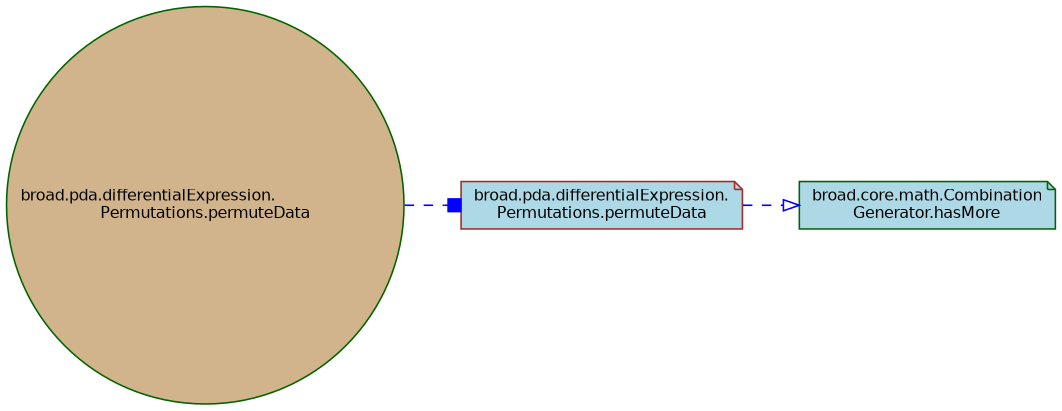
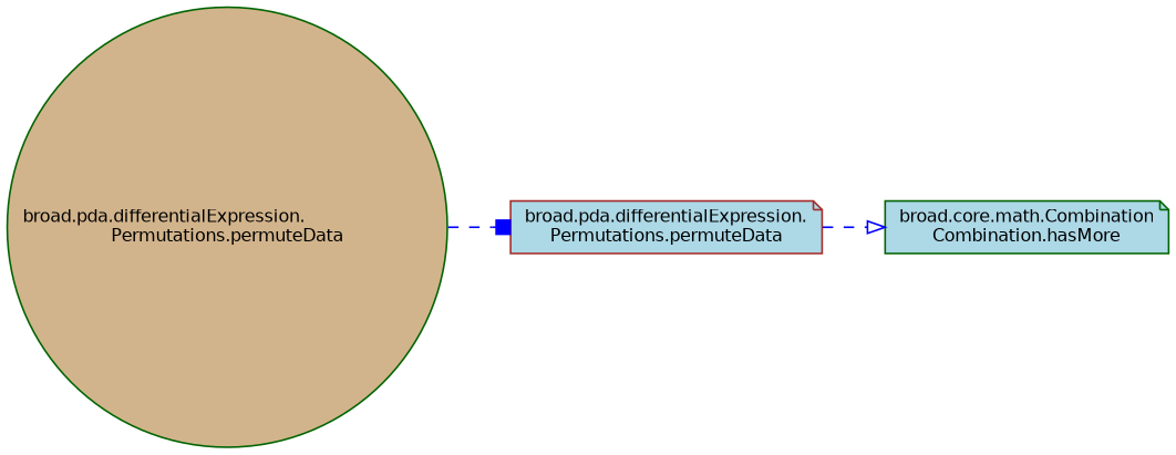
  digraph {
    rankdir=LR
    node [color=darkgreen fillcolor=lightblue fontname=Helvetica fontsize=10 shape=note style=filled]
    edge [color=blue fontname=Helvetica fontsize=10 labelfontname=Helvetica labelfontsize=10 style=dashed]
    n1 [fillcolor=tan fontcolor=black height=0.2 label="broad.pda.differentialExpression.\lPermutations.permuteData" shape=circle width=0.4]
    n2 [color=brown height=0.2 label="broad.pda.differentialExpression.\lPermutations.permuteData" width=0.4]
-   n3 [height=0.2 label="broad.core.math.Combination\lGenerator.hasMore" width=0.4]
+   n3 [height=0.2 label="broad.core.math.Combination\lCombination.hasMore" width=0.4]
    n1 -> n2 [arrowhead=box]
    n2 -> n3 [arrowhead=onormal]
  }
